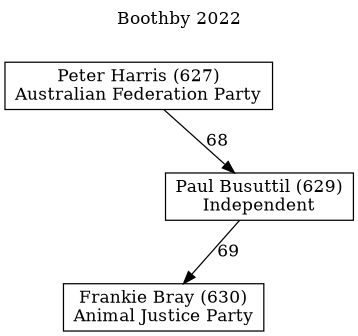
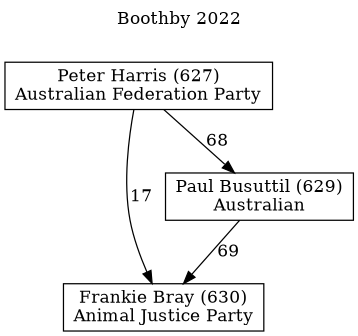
  digraph {
    label="Boothby 2022"
    labelloc=t
    mclimit=10
    node [shape=box]
    n1 [label="Frankie Bray (630)\nAnimal Justice Party"]
-   n2 [label="Paul Busuttil (629)\nIndependent"]
+   n2 [label="Paul Busuttil (629)\nAustralian"]
    n3 [label="Peter Harris (627)\nAustralian Federation Party"]
    n2 -> n1 [label=69]
+   n3 -> n1 [label=17]
    n3 -> n2 [label=68]
  }
